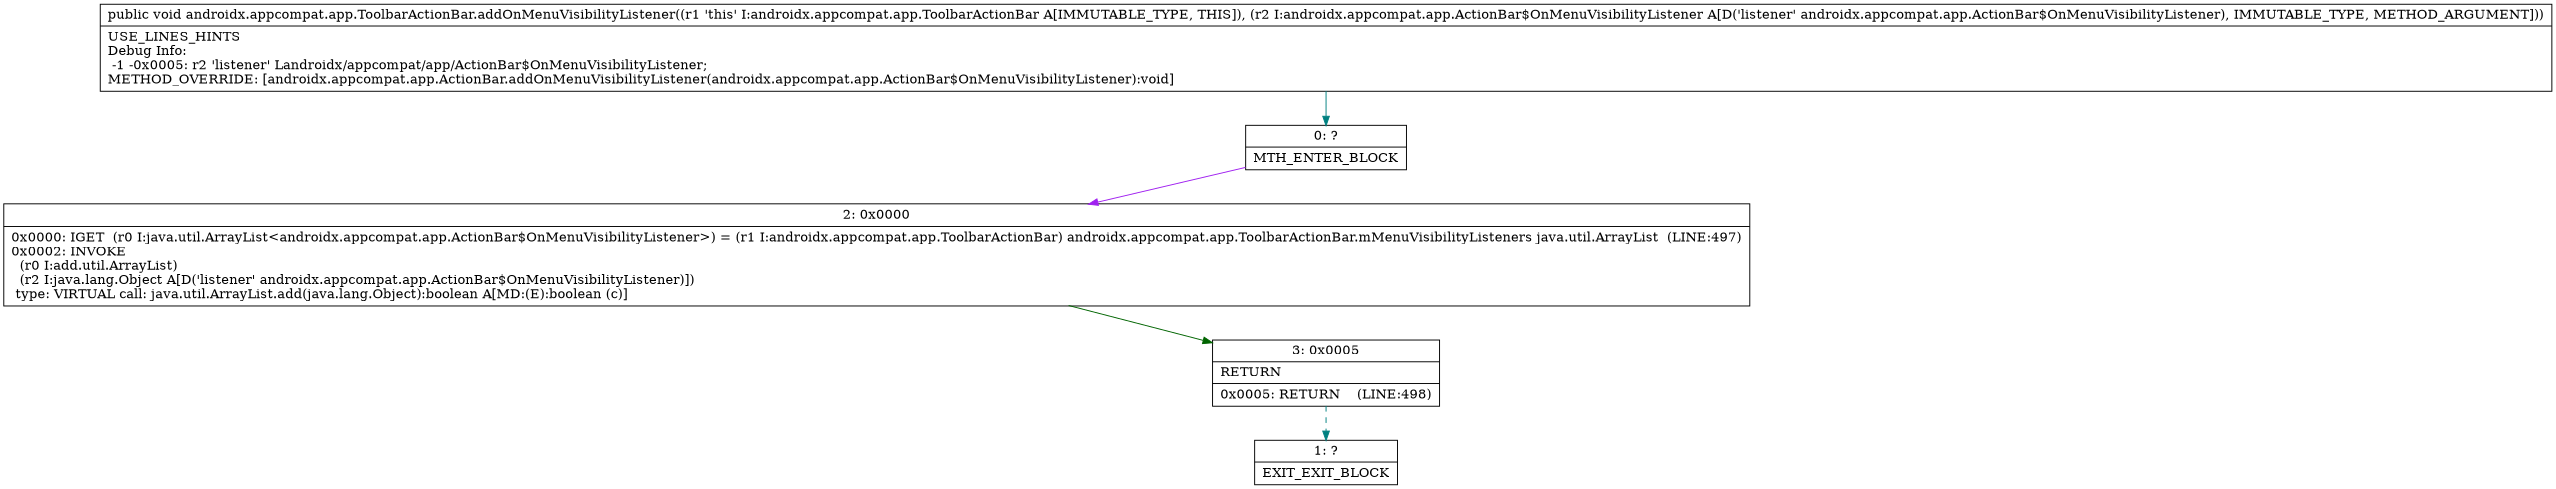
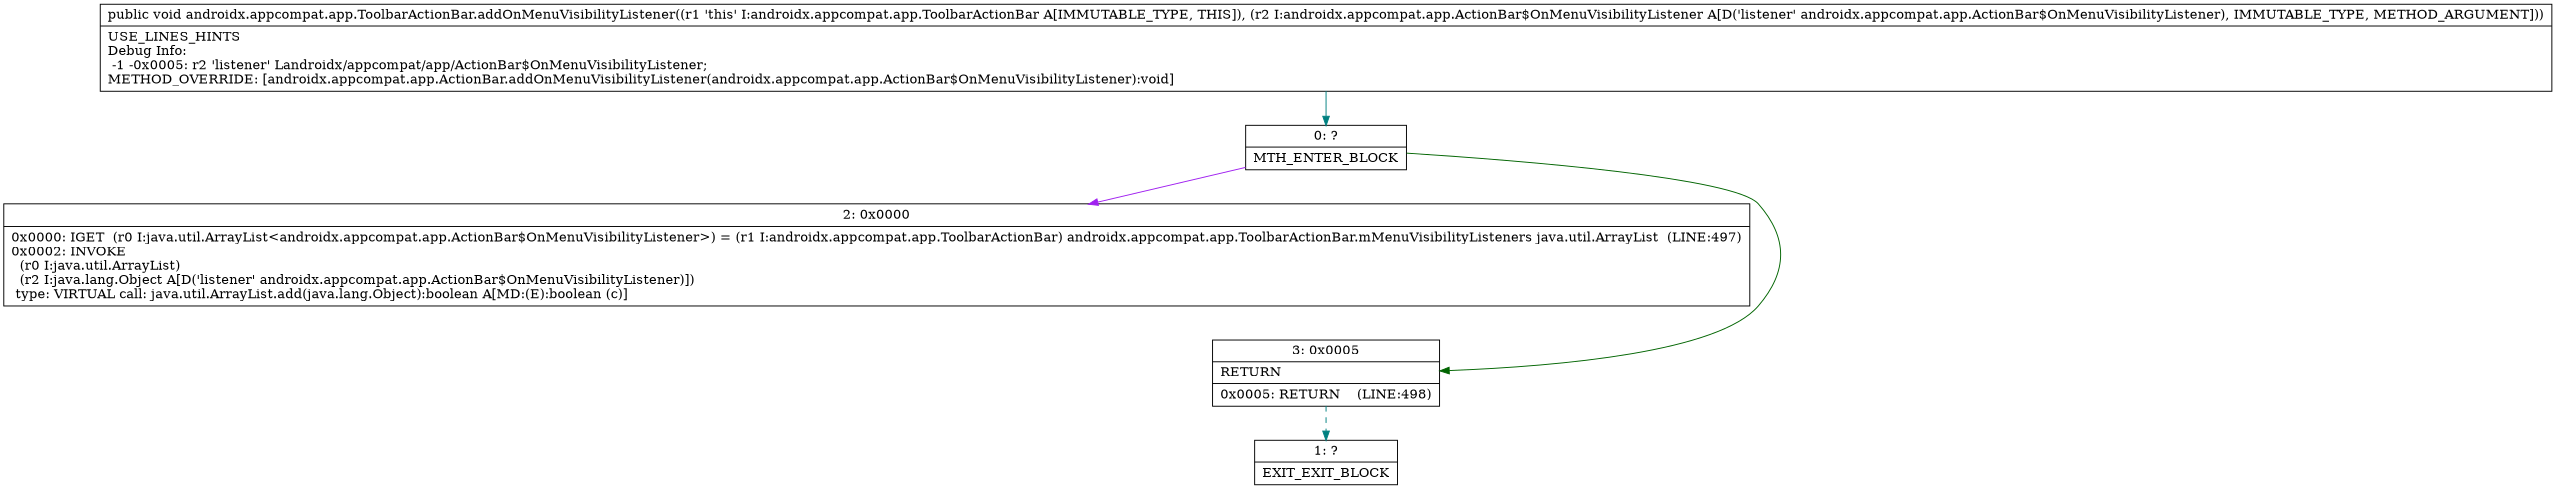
  digraph {
    node [shape=record]
    edge [color=teal style=solid]
    n1 [label="{0\:\ ?|MTH_ENTER_BLOCK\l}"]
-   n2 [label="{2\:\ 0x0000|0x0000: IGET  (r0 I:java.util.ArrayList\<androidx.appcompat.app.ActionBar$OnMenuVisibilityListener\>) = (r1 I:androidx.appcompat.app.ToolbarActionBar) androidx.appcompat.app.ToolbarActionBar.mMenuVisibilityListeners java.util.ArrayList  (LINE:497)\l0x0002: INVOKE  \l  (r0 I:add.util.ArrayList)\l  (r2 I:java.lang.Object A[D('listener' androidx.appcompat.app.ActionBar$OnMenuVisibilityListener)])\l type: VIRTUAL call: java.util.ArrayList.add(java.lang.Object):boolean A[MD:(E):boolean (c)]\l}"]
+   n2 [label="{2\:\ 0x0000|0x0000: IGET  (r0 I:java.util.ArrayList\<androidx.appcompat.app.ActionBar$OnMenuVisibilityListener\>) = (r1 I:androidx.appcompat.app.ToolbarActionBar) androidx.appcompat.app.ToolbarActionBar.mMenuVisibilityListeners java.util.ArrayList  (LINE:497)\l0x0002: INVOKE  \l  (r0 I:java.util.ArrayList)\l  (r2 I:java.lang.Object A[D('listener' androidx.appcompat.app.ActionBar$OnMenuVisibilityListener)])\l type: VIRTUAL call: java.util.ArrayList.add(java.lang.Object):boolean A[MD:(E):boolean (c)]\l}"]
    n3 [label="{3\:\ 0x0005|RETURN\l|0x0005: RETURN    (LINE:498)\l}"]
    n4 [label="{1\:\ ?|EXIT_EXIT_BLOCK\l}"]
    n5 [label="{public void androidx.appcompat.app.ToolbarActionBar.addOnMenuVisibilityListener((r1 'this' I:androidx.appcompat.app.ToolbarActionBar A[IMMUTABLE_TYPE, THIS]), (r2 I:androidx.appcompat.app.ActionBar$OnMenuVisibilityListener A[D('listener' androidx.appcompat.app.ActionBar$OnMenuVisibilityListener), IMMUTABLE_TYPE, METHOD_ARGUMENT]))  | USE_LINES_HINTS\lDebug Info:\l  \-1 \-0x0005: r2 'listener' Landroidx\/appcompat\/app\/ActionBar$OnMenuVisibilityListener;\lMETHOD_OVERRIDE: [androidx.appcompat.app.ActionBar.addOnMenuVisibilityListener(androidx.appcompat.app.ActionBar$OnMenuVisibilityListener):void]\l}"]
    n1 -> n2 [color=purple]
-   n2 -> n3 [color=darkgreen]
+   n1 -> n3 [color=darkgreen]
    n3 -> n4 [style=dashed]
    n5 -> n1
  }
